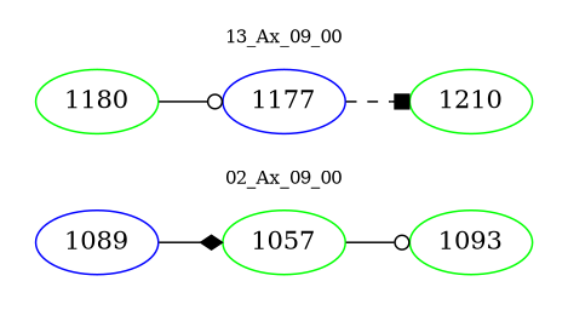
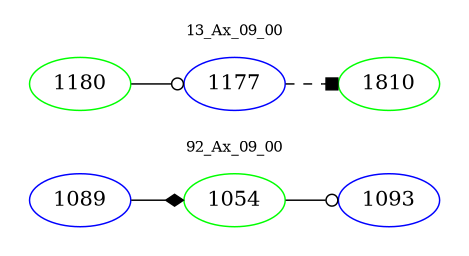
  digraph {
    rankdir=LR
    node [color=green]
    edge [arrowhead=odot color=black style=solid]
    n1 [color=blue label=1089]
-   n2 [label=1057]
-   n3 [label=1093]
+   n2 [label=1054]
+   n3 [color=blue label=1093]
    n4 [label=1180]
    n5 [color=blue label=1177]
-   n6 [label=1210]
+   n6 [label=1810]
    subgraph cluster_1 {
      color=white
      fontsize=10
-     label="02_Ax_09_00"
+     label="92_Ax_09_00"
      n1
      n2
      n3
    }
    subgraph cluster_2 {
      color=white
      fontsize=10
      label="13_Ax_09_00"
      n4
      n5
      n6
    }
    n1 -> n2 [arrowhead=diamond]
    n2 -> n3
    n4 -> n5
    n5 -> n6 [arrowhead=box style=dashed]
  }
